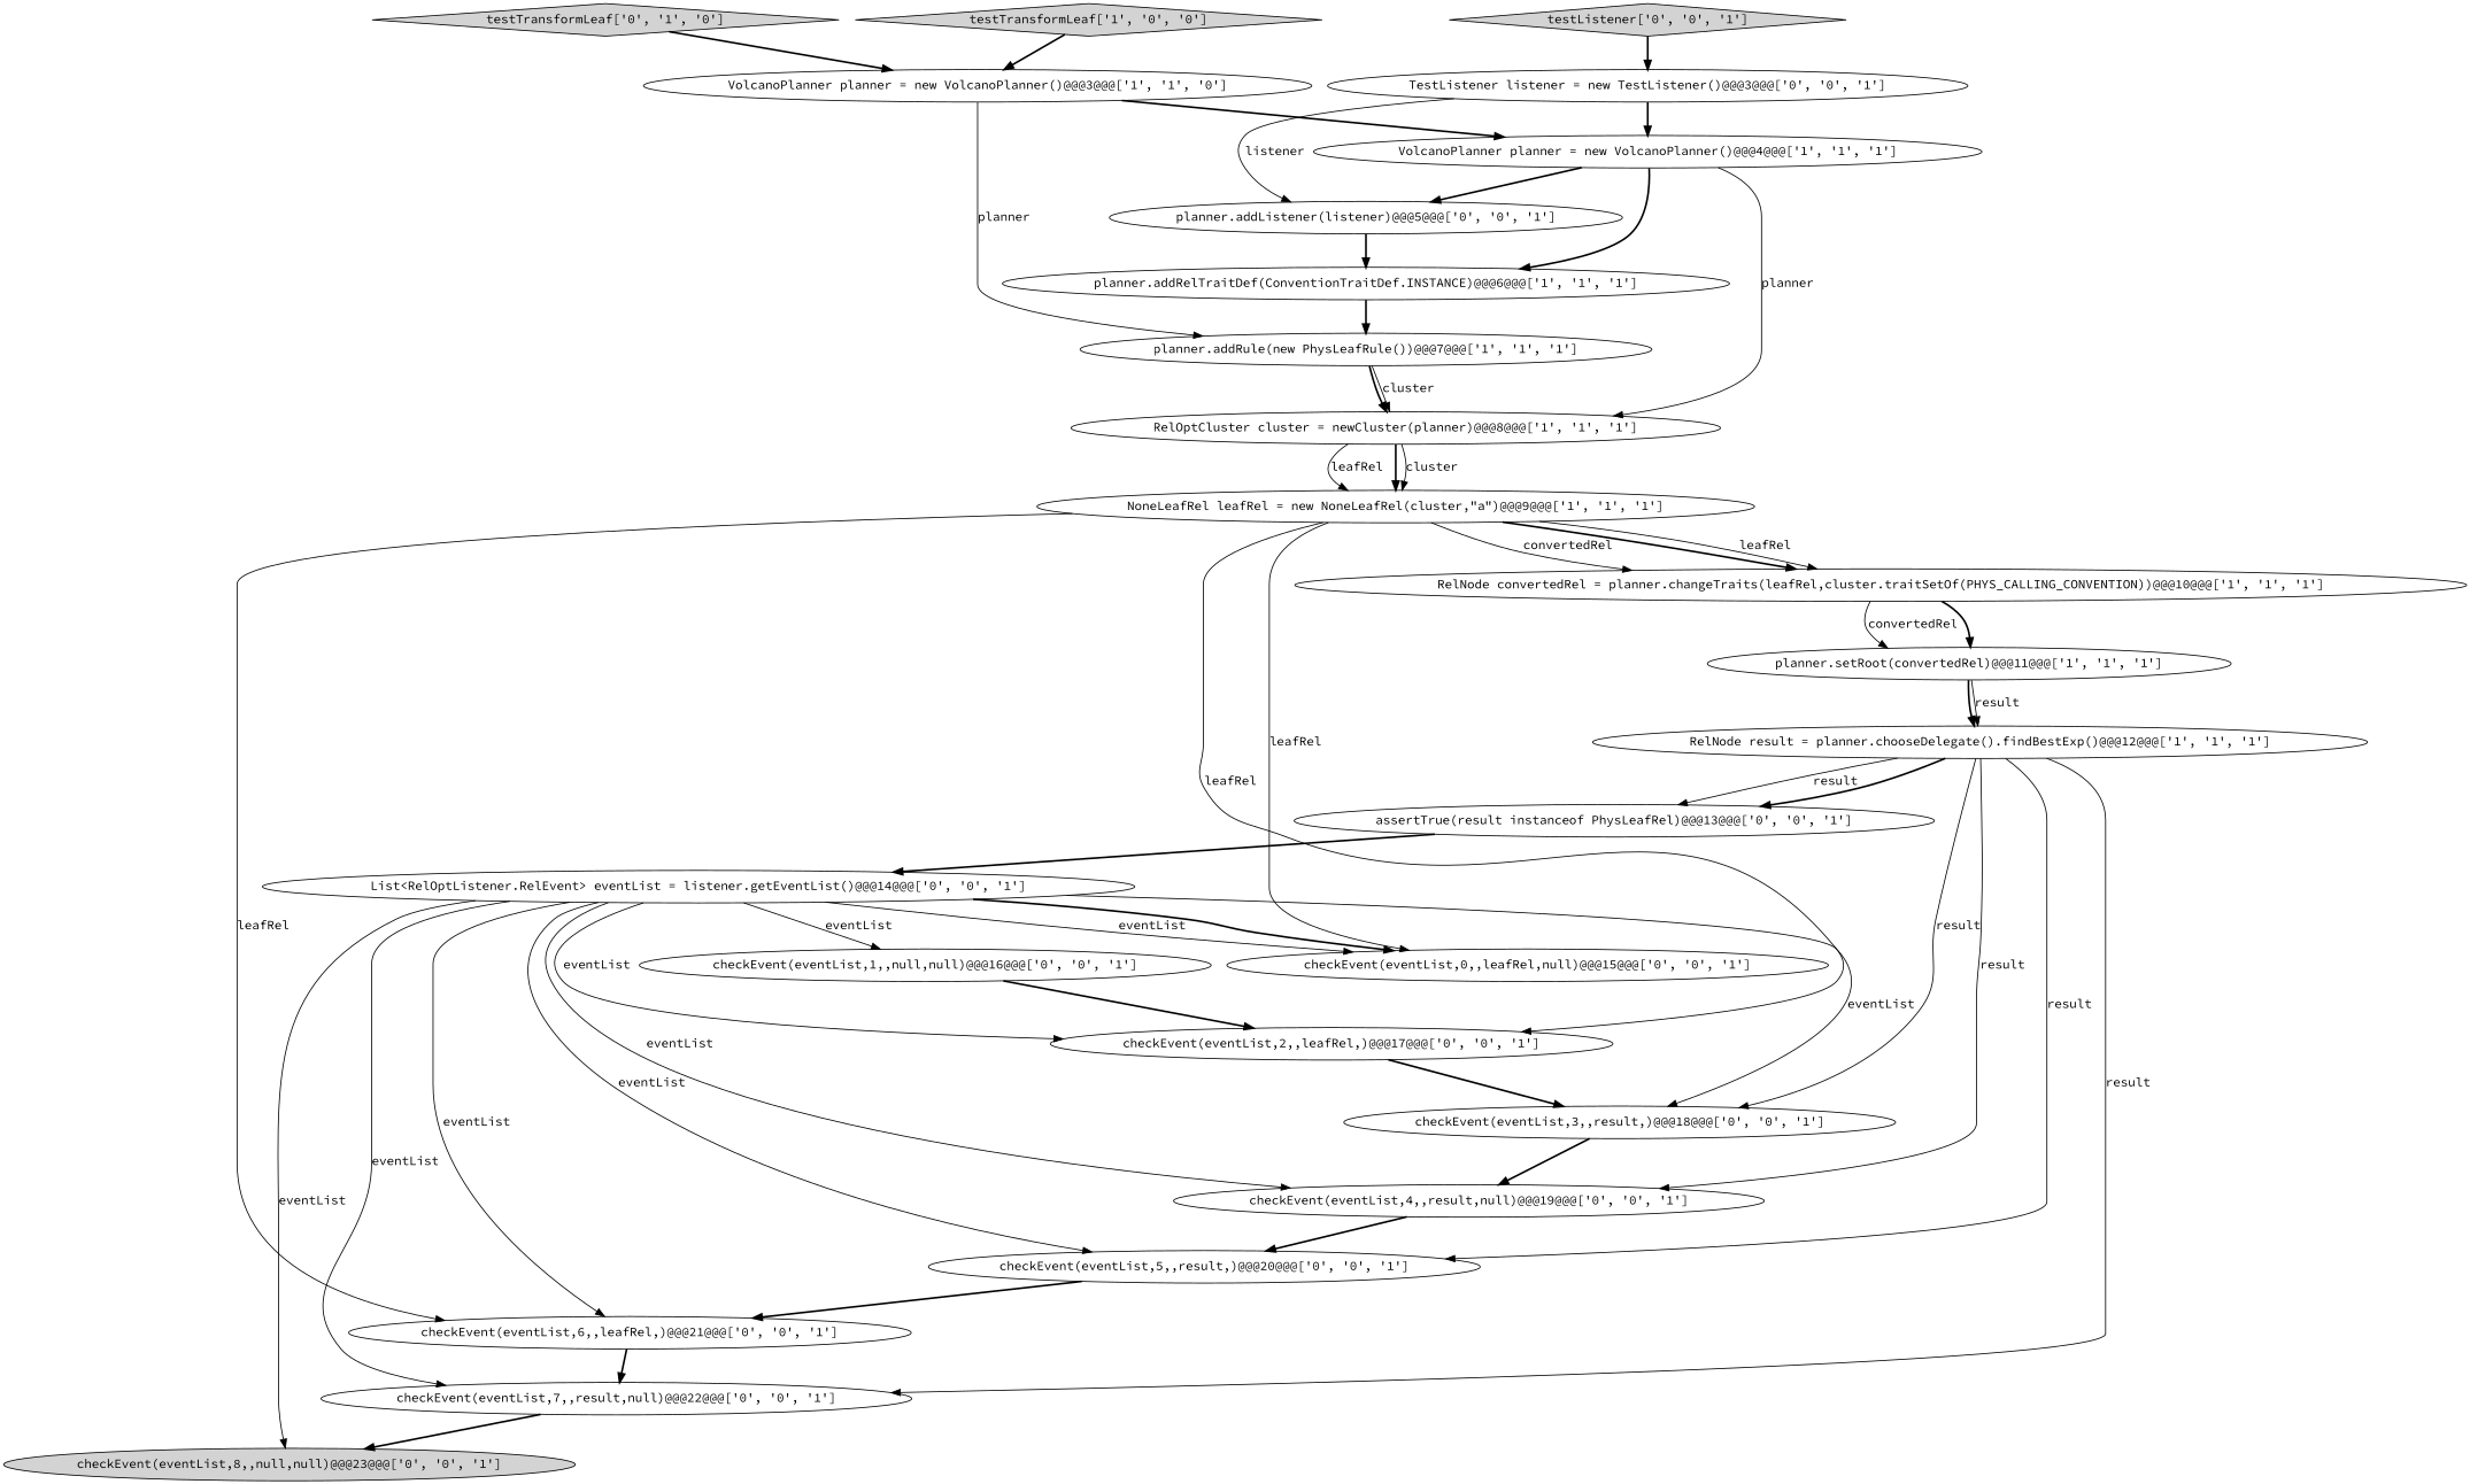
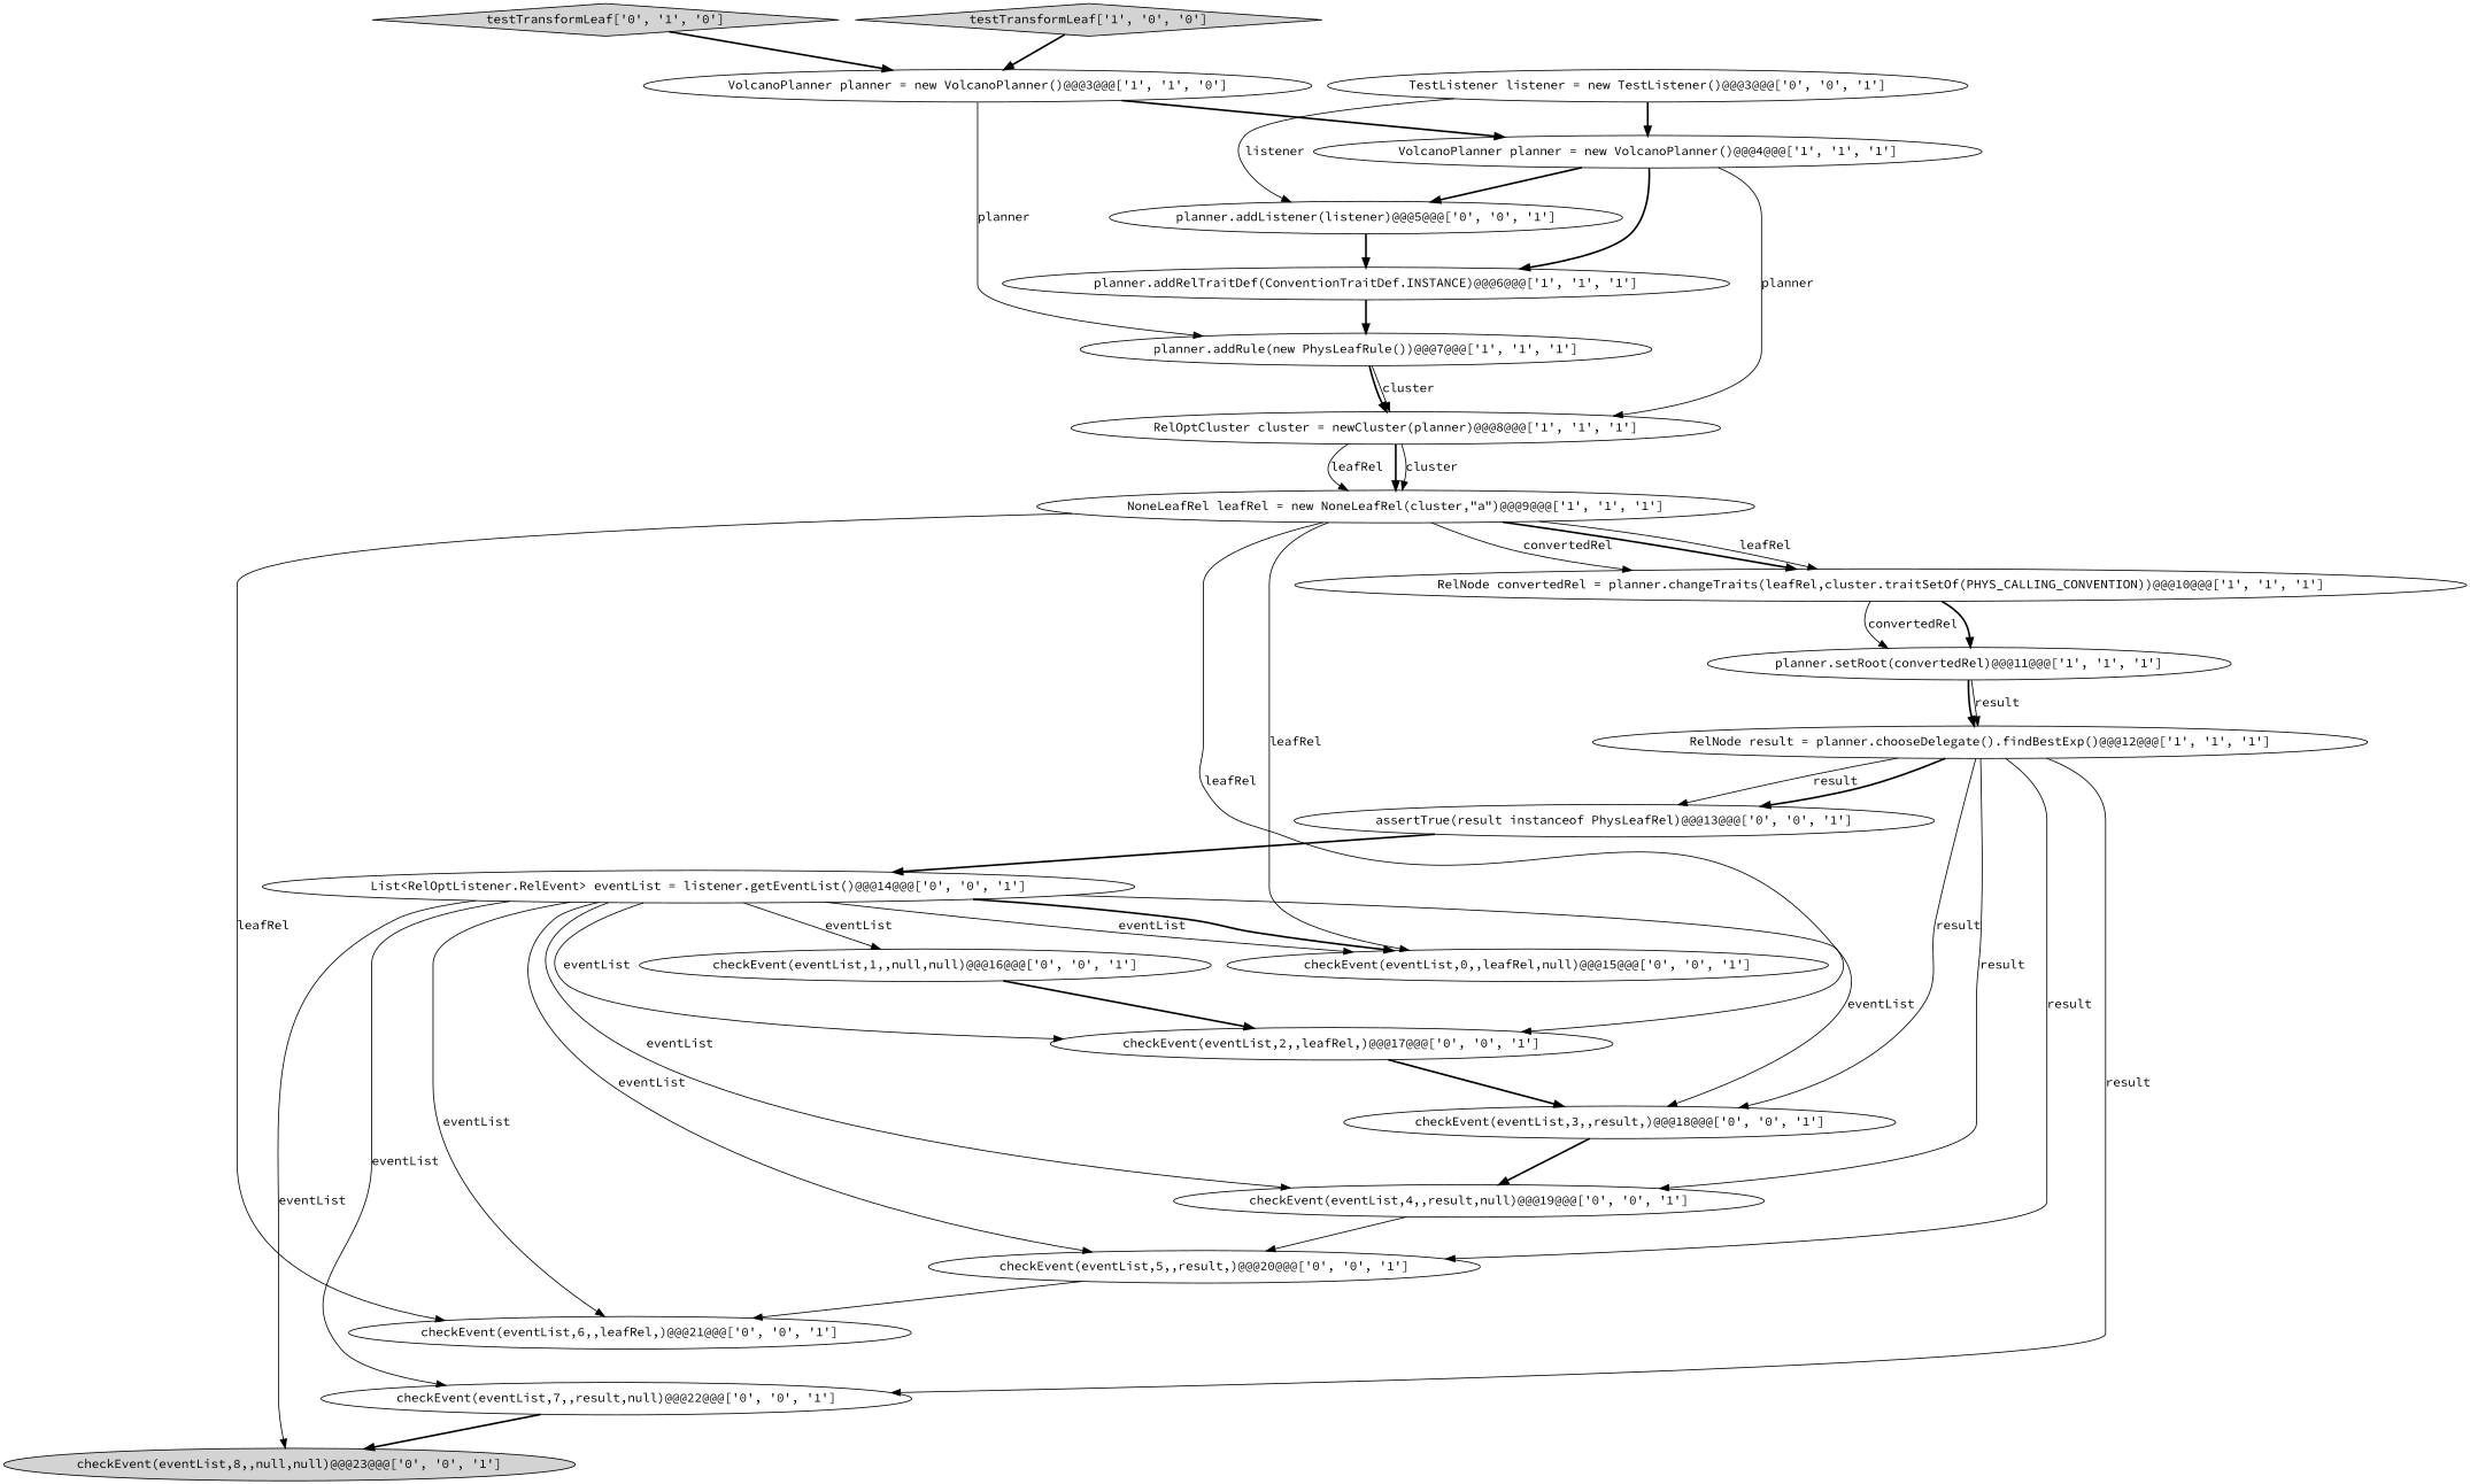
  digraph {
    fontname="Source Code Pro"
    node [fillcolor=white fontname="Source Code Pro" shape=ellipse style=filled]
    edge [fontname="Source Code Pro" style=solid]
    n1 [label="checkEvent(eventList,1,,null,null)@@@16@@@['0', '0', '1']"]
    n2 [label="checkEvent(eventList,2,,leafRel,)@@@17@@@['0', '0', '1']"]
    n3 [label="checkEvent(eventList,3,,result,)@@@18@@@['0', '0', '1']"]
    n4 [label="RelNode convertedRel = planner.changeTraits(leafRel,cluster.traitSetOf(PHYS_CALLING_CONVENTION))@@@10@@@['1', '1', '1']"]
    n5 [label="planner.setRoot(convertedRel)@@@11@@@['1', '1', '1']"]
    n6 [label="RelNode result = planner.chooseDelegate().findBestExp()@@@12@@@['1', '1', '1']"]
    n7 [label="NoneLeafRel leafRel = new NoneLeafRel(cluster,\"a\")@@@9@@@['1', '1', '1']"]
    n8 [label="checkEvent(eventList,6,,leafRel,)@@@21@@@['0', '0', '1']"]
    n9 [label="checkEvent(eventList,0,,leafRel,null)@@@15@@@['0', '0', '1']"]
    n10 [label="checkEvent(eventList,7,,result,null)@@@22@@@['0', '0', '1']"]
    n11 [label="assertTrue(result instanceof PhysLeafRel)@@@13@@@['0', '0', '1']"]
    n12 [label="List<RelOptListener.RelEvent> eventList = listener.getEventList()@@@14@@@['0', '0', '1']"]
    n13 [label="checkEvent(eventList,5,,result,)@@@20@@@['0', '0', '1']"]
    n14 [label="checkEvent(eventList,4,,result,null)@@@19@@@['0', '0', '1']"]
    n15 [fillcolor=lightgray label="checkEvent(eventList,8,,null,null)@@@23@@@['0', '0', '1']"]
    n16 [label="TestListener listener = new TestListener()@@@3@@@['0', '0', '1']"]
    n17 [label="planner.addListener(listener)@@@5@@@['0', '0', '1']"]
    n18 [label="VolcanoPlanner planner = new VolcanoPlanner()@@@4@@@['1', '1', '1']"]
    n19 [label="planner.addRelTraitDef(ConventionTraitDef.INSTANCE)@@@6@@@['1', '1', '1']"]
    n20 [label="RelOptCluster cluster = newCluster(planner)@@@8@@@['1', '1', '1']"]
    n21 [label="planner.addRule(new PhysLeafRule())@@@7@@@['1', '1', '1']"]
    n22 [fillcolor=lightgray label="testTransformLeaf['0', '1', '0']" shape=diamond]
    n23 [label="VolcanoPlanner planner = new VolcanoPlanner()@@@3@@@['1', '1', '0']"]
    n24 [fillcolor=lightgray label="testTransformLeaf['1', '0', '0']" shape=diamond]
-   n25 [fillcolor=lightgray label="testListener['0', '0', '1']" shape=diamond]
    n1 -> n2 [style=bold]
    n2 -> n3 [style=bold]
    n3 -> n14 [style=bold]
    n4 -> n5 [style=bold]
    n4 -> n5 [label=convertedRel]
    n5 -> n6 [label=result]
    n5 -> n6 [style=bold]
    n6 -> n3 [label=result]
    n6 -> n10 [label=result]
    n6 -> n11 [label=result]
    n6 -> n11 [style=bold]
    n6 -> n13 [label=result]
    n6 -> n14 [label=result]
    n7 -> n2 [label=leafRel]
    n7 -> n4 [style=bold]
    n7 -> n4 [label=leafRel]
    n7 -> n4 [label=convertedRel]
    n7 -> n8 [label=leafRel]
    n7 -> n9 [label=leafRel]
-   n8 -> n10 [style=bold]
    n10 -> n15 [style=bold]
    n11 -> n12 [style=bold]
    n12 -> n1 [label=eventList]
    n12 -> n2 [label=eventList]
    n12 -> n3 [label=eventList]
    n12 -> n8 [label=eventList]
    n12 -> n9 [label=eventList]
    n12 -> n9 [style=bold]
    n12 -> n10 [label=eventList]
    n12 -> n13 [label=eventList]
    n12 -> n14 [label=eventList]
    n12 -> n15 [label=eventList]
-   n13 -> n8 [style=bold]
-   n14 -> n13 [style=bold]
+   n13 -> n8
+   n14 -> n13
    n16 -> n17 [label=listener]
    n16 -> n18 [style=bold]
    n17 -> n19 [style=bold]
    n18 -> n17 [style=bold]
    n18 -> n19 [style=bold]
    n18 -> n20 [label=planner]
    n19 -> n21 [style=bold]
    n20 -> n7 [label=leafRel]
    n20 -> n7 [style=bold]
    n20 -> n7 [label=cluster]
    n21 -> n20 [style=bold]
    n21 -> n20 [label=cluster]
    n22 -> n23 [style=bold]
    n23 -> n18 [style=bold]
    n23 -> n21 [label=planner]
    n24 -> n23 [style=bold]
-   n25 -> n16 [style=bold]
  }
